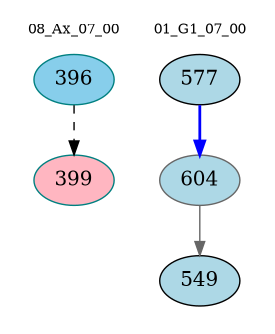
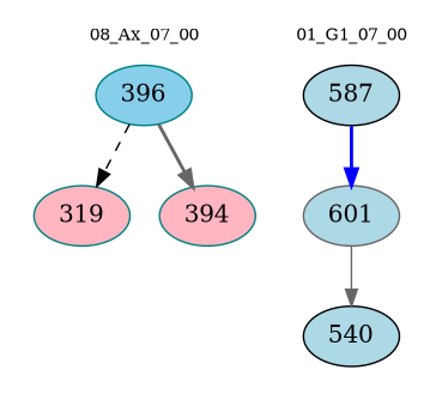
  digraph {
    fontname="DejaVu Serif"
    node [color=teal fillcolor=lightblue fontname="DejaVu Serif" style=filled]
    edge [color=gray40 fontname="DejaVu Serif" style=bold]
-   n1 [fillcolor=lightpink label=399]
+   n1 [fillcolor=lightpink label=319]
    n2 [fillcolor=skyblue label=396]
-   n4 [color=black label=577]
-   n5 [color=gray40 label=604]
-   n6 [color=black label=549]
+   n3 [fillcolor=lightpink label=394]
+   n4 [color=black label=587]
+   n5 [color=gray40 label=601]
+   n6 [color=black label=540]
    subgraph cluster_1 {
      color=white
      fontsize=10
      label="08_Ax_07_00"
      n1
      n2
+     n3
    }
    subgraph cluster_2 {
      color=white
      fontsize=10
      label="01_G1_07_00"
      n4
      n5
      n6
    }
    n2 -> n1 [color=black style=dashed]
+   n2 -> n3
    n4 -> n5 [color=blue]
    n5 -> n6 [style=solid]
  }
